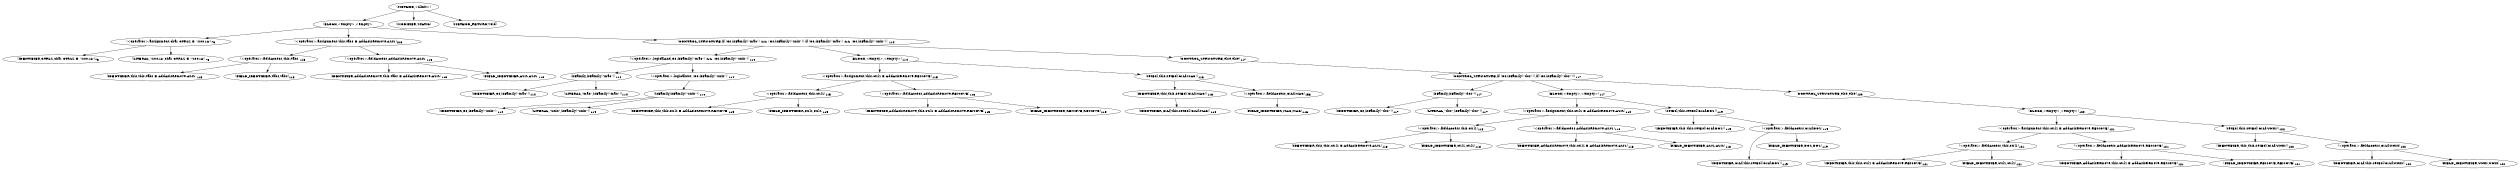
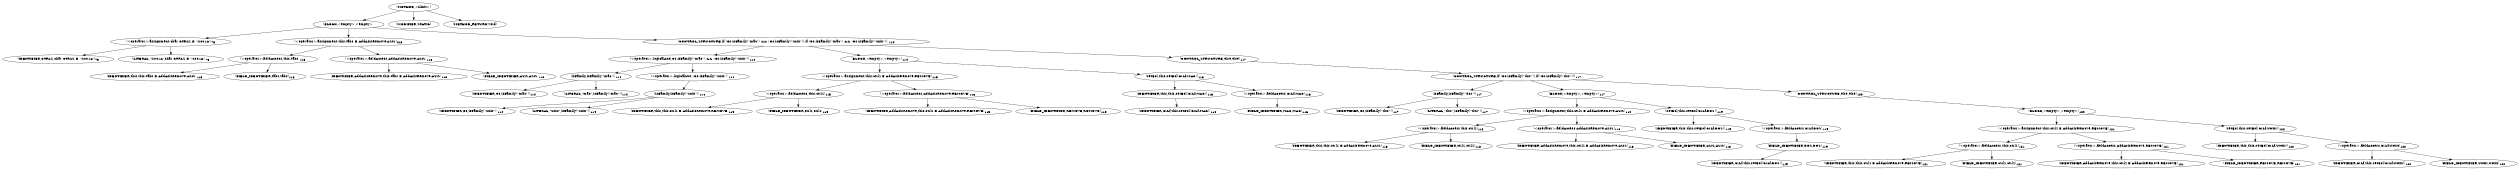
  digraph {
    n1 [label=<(METHOD,&lt;clinit&gt;)>]
    n2 [label=<(BLOCK,&lt;empty&gt;,&lt;empty&gt;)>]
    n3 [label=<(MODIFIER,STATIC)>]
    n4 [label=<(METHOD_RETURN,void)>]
    n5 [label=<(&lt;operator&gt;.assignment,char CTRLZ = '\u001A')<SUB>73</SUB>>]
    n6 [label=<(&lt;operator&gt;.assignment,this.tabs = AddAsisRemove.ASIS)<SUB>213</SUB>>]
    n7 [label=<(CONTROL_STRUCTURE,if (Os.isFamily(&quot;mac&quot;) &amp;&amp; !Os.isFamily(&quot;unix&quot;)),if (Os.isFamily(&quot;mac&quot;) &amp;&amp; !Os.isFamily(&quot;unix&quot;)))<SUB>114</SUB>>]
    n8 [label=<(IDENTIFIER,CTRLZ,char CTRLZ = '\u001A')<SUB>73</SUB>>]
    n9 [label=<(LITERAL,'\u001A',char CTRLZ = '\u001A')<SUB>73</SUB>>]
    n10 [label=<(&lt;operator&gt;.fieldAccess,this.tabs)<SUB>113</SUB>>]
    n11 [label=<(&lt;operator&gt;.fieldAccess,AddAsisRemove.ASIS)<SUB>113</SUB>>]
    n12 [label=<(&lt;operator&gt;.logicalAnd,Os.isFamily(&quot;mac&quot;) &amp;&amp; !Os.isFamily(&quot;unix&quot;))<SUB>114</SUB>>]
    n13 [label=<(BLOCK,&lt;empty&gt;,&lt;empty&gt;)<SUB>114</SUB>>]
    n14 [label=<(CONTROL_STRUCTURE,else,else)<SUB>117</SUB>>]
    n15 [label=<(IDENTIFIER,this,this.tabs = AddAsisRemove.ASIS)<SUB>113</SUB>>]
    n16 [label=<(FIELD_IDENTIFIER,tabs,tabs)<SUB>113</SUB>>]
    n17 [label=<(IDENTIFIER,AddAsisRemove,this.tabs = AddAsisRemove.ASIS)<SUB>113</SUB>>]
    n18 [label=<(FIELD_IDENTIFIER,ASIS,ASIS)<SUB>113</SUB>>]
    n19 [label=<(isFamily,isFamily(&quot;mac&quot;))<SUB>114</SUB>>]
    n20 [label=<(&lt;operator&gt;.logicalNot,!Os.isFamily(&quot;unix&quot;))<SUB>114</SUB>>]
    n21 [label=<(&lt;operator&gt;.assignment,this.ctrlz = AddAsisRemove.REMOVE)<SUB>115</SUB>>]
    n22 [label=<(setEol,this.setEol(CrLf.MAC))<SUB>116</SUB>>]
    n23 [label=<(CONTROL_STRUCTURE,if (Os.isFamily(&quot;dos&quot;)),if (Os.isFamily(&quot;dos&quot;)))<SUB>117</SUB>>]
    n24 [label=<(IDENTIFIER,Os,isFamily(&quot;mac&quot;))<SUB>114</SUB>>]
    n25 [label=<(LITERAL,&quot;mac&quot;,isFamily(&quot;mac&quot;))<SUB>114</SUB>>]
    n26 [label=<(isFamily,isFamily(&quot;unix&quot;))<SUB>114</SUB>>]
    n27 [label=<(IDENTIFIER,Os,isFamily(&quot;unix&quot;))<SUB>114</SUB>>]
    n28 [label=<(LITERAL,&quot;unix&quot;,isFamily(&quot;unix&quot;))<SUB>114</SUB>>]
    n29 [label=<(&lt;operator&gt;.fieldAccess,this.ctrlz)<SUB>115</SUB>>]
    n30 [label=<(&lt;operator&gt;.fieldAccess,AddAsisRemove.REMOVE)<SUB>115</SUB>>]
    n31 [label=<(IDENTIFIER,this,this.setEol(CrLf.MAC))<SUB>116</SUB>>]
-   n32 [label=<(&lt;operator&gt;.fieldAccess,CrLf.MAC)<SUB>156</SUB>>]
+   n32 [label=<(&lt;operator&gt;.fieldAccess,CrLf.MAC)<SUB>116</SUB>>]
    n33 [label=<(IDENTIFIER,this,this.ctrlz = AddAsisRemove.REMOVE)<SUB>115</SUB>>]
    n34 [label=<(FIELD_IDENTIFIER,ctrlz,ctrlz)<SUB>115</SUB>>]
    n35 [label=<(IDENTIFIER,AddAsisRemove,this.ctrlz = AddAsisRemove.REMOVE)<SUB>115</SUB>>]
    n36 [label=<(FIELD_IDENTIFIER,REMOVE,REMOVE)<SUB>115</SUB>>]
    n37 [label=<(IDENTIFIER,CrLf,this.setEol(CrLf.MAC))<SUB>116</SUB>>]
    n38 [label=<(FIELD_IDENTIFIER,MAC,MAC)<SUB>116</SUB>>]
    n39 [label=<(isFamily,isFamily(&quot;dos&quot;))<SUB>117</SUB>>]
    n40 [label=<(BLOCK,&lt;empty&gt;,&lt;empty&gt;)<SUB>117</SUB>>]
    n41 [label=<(CONTROL_STRUCTURE,else,else)<SUB>120</SUB>>]
    n42 [label=<(IDENTIFIER,Os,isFamily(&quot;dos&quot;))<SUB>117</SUB>>]
    n43 [label=<(LITERAL,&quot;dos&quot;,isFamily(&quot;dos&quot;))<SUB>117</SUB>>]
    n44 [label=<(&lt;operator&gt;.assignment,this.ctrlz = AddAsisRemove.ASIS)<SUB>110</SUB>>]
    n45 [label=<(setEol,this.setEol(CrLf.DOS))<SUB>119</SUB>>]
    n46 [label=<(BLOCK,&lt;empty&gt;,&lt;empty&gt;)<SUB>120</SUB>>]
    n47 [label=<(&lt;operator&gt;.fieldAccess,this.ctrlz)<SUB>118</SUB>>]
    n48 [label=<(&lt;operator&gt;.fieldAccess,AddAsisRemove.ASIS)<SUB>118</SUB>>]
    n49 [label=<(IDENTIFIER,this,this.setEol(CrLf.DOS))<SUB>119</SUB>>]
    n50 [label=<(&lt;operator&gt;.fieldAccess,CrLf.DOS)<SUB>119</SUB>>]
    n51 [label=<(IDENTIFIER,this,this.ctrlz = AddAsisRemove.ASIS)<SUB>118</SUB>>]
    n52 [label=<(FIELD_IDENTIFIER,ctrlz,ctrlz)<SUB>118</SUB>>]
    n53 [label=<(IDENTIFIER,AddAsisRemove,this.ctrlz = AddAsisRemove.ASIS)<SUB>118</SUB>>]
    n54 [label=<(FIELD_IDENTIFIER,ASIS,ASIS)<SUB>118</SUB>>]
    n55 [label=<(IDENTIFIER,CrLf,this.setEol(CrLf.DOS))<SUB>119</SUB>>]
    n56 [label=<(FIELD_IDENTIFIER,DOS,DOS)<SUB>119</SUB>>]
    n57 [label=<(&lt;operator&gt;.assignment,this.ctrlz = AddAsisRemove.REMOVE)<SUB>121</SUB>>]
    n58 [label=<(setEol,this.setEol(CrLf.UNIX))<SUB>122</SUB>>]
    n59 [label=<(&lt;operator&gt;.fieldAccess,this.ctrlz)<SUB>121</SUB>>]
    n60 [label=<(&lt;operator&gt;.fieldAccess,AddAsisRemove.REMOVE)<SUB>121</SUB>>]
    n61 [label=<(IDENTIFIER,this,this.setEol(CrLf.UNIX))<SUB>122</SUB>>]
    n62 [label=<(&lt;operator&gt;.fieldAccess,CrLf.UNIX)<SUB>122</SUB>>]
    n63 [label=<(IDENTIFIER,this,this.ctrlz = AddAsisRemove.REMOVE)<SUB>121</SUB>>]
    n64 [label=<(FIELD_IDENTIFIER,ctrlz,ctrlz)<SUB>121</SUB>>]
    n65 [label=<(IDENTIFIER,AddAsisRemove,this.ctrlz = AddAsisRemove.REMOVE)<SUB>121</SUB>>]
    n66 [label=<(FIELD_IDENTIFIER,REMOVE,REMOVE)<SUB>121</SUB>>]
    n67 [label=<(IDENTIFIER,CrLf,this.setEol(CrLf.UNIX))<SUB>122</SUB>>]
    n68 [label=<(FIELD_IDENTIFIER,UNIX,UNIX)<SUB>122</SUB>>]
    n1 -> n2
    n1 -> n3
    n1 -> n4
    n2 -> n5
    n2 -> n6
    n2 -> n7
    n5 -> n8
    n5 -> n9
    n6 -> n10
    n6 -> n11
    n7 -> n12
    n7 -> n13
    n7 -> n14
    n10 -> n15
    n10 -> n16
    n11 -> n17
    n11 -> n18
    n12 -> n19
    n12 -> n20
    n13 -> n21
    n13 -> n22
    n14 -> n23
    n19 -> n24
    n19 -> n25
    n20 -> n26
    n21 -> n29
    n21 -> n30
    n22 -> n31
    n22 -> n32
    n23 -> n39
    n23 -> n40
    n23 -> n41
    n26 -> n27
    n26 -> n28
    n29 -> n33
    n29 -> n34
    n30 -> n35
    n30 -> n36
    n31 -> n37
    n32 -> n38
    n39 -> n42
    n39 -> n43
    n40 -> n44
    n40 -> n45
    n41 -> n46
    n44 -> n47
    n44 -> n48
    n45 -> n49
    n45 -> n50
    n46 -> n57
    n46 -> n58
    n47 -> n51
    n47 -> n52
    n48 -> n53
    n48 -> n54
-   n50 -> n55
+   n56 -> n55
    n50 -> n56
    n57 -> n59
    n57 -> n60
    n58 -> n61
    n58 -> n62
    n59 -> n63
    n59 -> n64
    n60 -> n65
    n60 -> n66
    n62 -> n67
    n62 -> n68
  }
